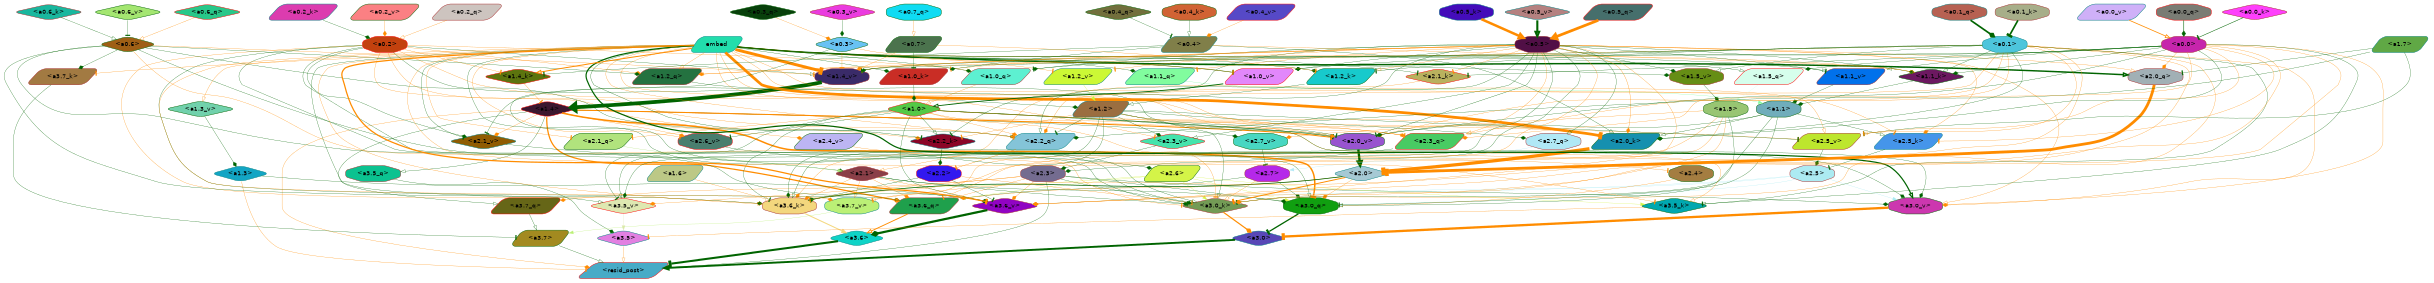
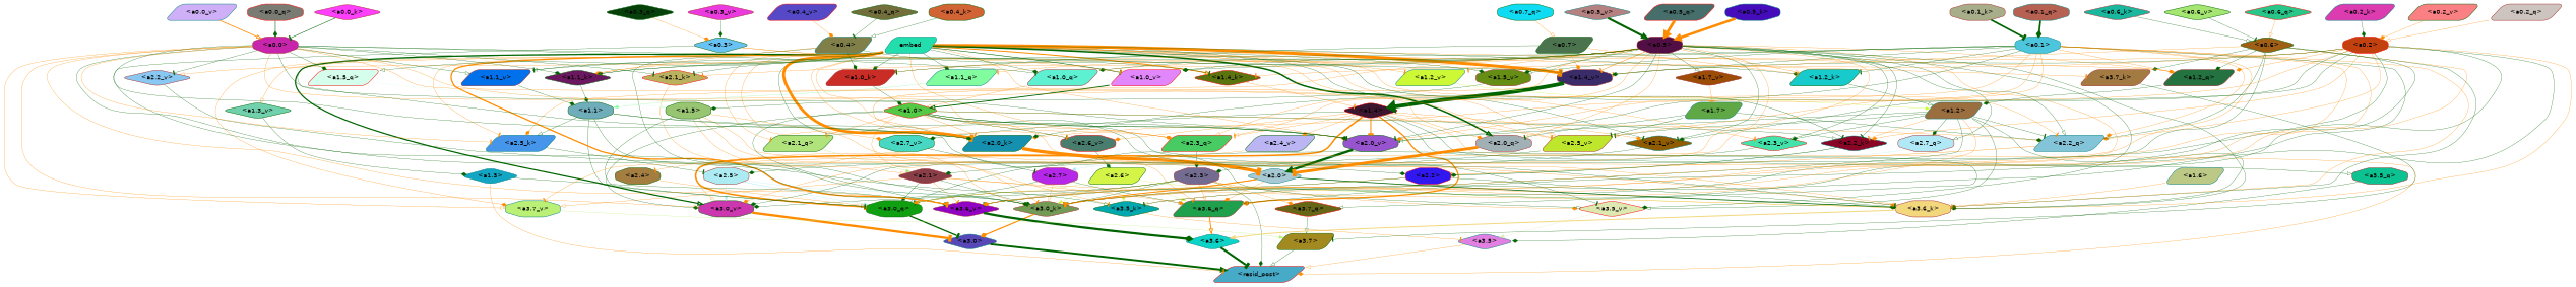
  strict digraph {
    splines=true
    node [color=brown fontname=Helvetica shape=parallelogram style="filled, rounded"]
    edge [arrowhead=diamond color=darkgreen penwidth=0.6]
    "<a3.7>" [color=darkgreen fillcolor="#a38a20"]
    "<resid_post>" [color=red fillcolor="#47abc7"]
    "<a3.6>" [color=teal fillcolor="#0ed3c7" shape=diamond]
    "<a3.5>" [color=teal fillcolor="#e280e1" shape=diamond]
    "<a3.0>" [color=teal fillcolor="#5847b7" shape=diamond]
    "<a2.3>" [fillcolor="#746c90" shape=octagon]
-   "<a3.7_q>" [color=red fillcolor="#666617"]
+   "<a3.7_q>" [color=red fillcolor="#666617" shape=diamond]
    "<a3.6_q>" [fillcolor="#1fa04c"]
    "<a3.0_q>" [color=darkgreen fillcolor="#109f10" shape=octagon]
    "<a3.0_k>" [fillcolor="#739b55" shape=diamond]
    "<a3.6_v>" [fillcolor="#9103c3" shape=diamond]
    "<a3.5_v>" [color=red fillcolor="#dee8b1" shape=diamond]
    "<a3.0_v>" [color=darkgreen fillcolor="#cc37af" shape=octagon]
    "<a1.4>" [color=red fillcolor="#3c172f" shape=diamond]
    "<a3.5_q>" [fillcolor="#0bc290" shape=octagon]
    "<a2.3_q>" [color=red fillcolor="#48cb63"]
    "<a2.7_v>" [color=darkgreen fillcolor="#48d7c2" shape=octagon]
    "<a2.6_v>" [color=red fillcolor="#497e6e" shape=octagon]
    "<a2.5_v>" [fillcolor="#bde62d"]
    "<a2.4_v>" [color=darkgreen fillcolor="#bcb5f3"]
    "<a2.1_v>" [color=teal fillcolor="#905c02" shape=diamond]
    "<a2.0_v>" [color=darkgreen fillcolor="#9854cf" shape=octagon]
    "<a2.7>" [fillcolor="#b528e9" shape=octagon]
    "<a2.6>" [color=darkgreen fillcolor="#d4f448"]
    "<a2.5>" [fillcolor="#acebf2" shape=octagon]
    "<a2.4>" [color=darkgreen fillcolor="#a47d41" shape=octagon]
    "<a2.1>" [fillcolor="#8a3f48" shape=diamond]
    "<a2.0>" [color=teal fillcolor="#a6c9d4" shape=diamond]
    "<a3.6_k>" [fillcolor="#f3d77d" shape=octagon]
    "<a3.5_k>" [color=darkgreen fillcolor="#01a8b0" shape=diamond]
    "<a3.7_v>" [color=teal fillcolor="#bbf076" shape=octagon]
    "<a1.3>" [color=teal fillcolor="#13a5c4" shape=diamond]
    "<a3.7_k>" [fillcolor="#a27a42"]
    "<a1.5>" [color=darkgreen fillcolor="#98c572" shape=octagon]
    "<a0.2>" [color=red fillcolor="#c3410e" shape=octagon]
    "<a2.2_q>" [color=teal fillcolor="#84c4d8"]
    "<a2.2_k>" [color=teal fillcolor="#8b0527" shape=diamond]
    "<a2.0_k>" [color=darkgreen fillcolor="#1690af"]
    "<a1.2_q>" [fillcolor="#247240"]
    "<a1.0_q>" [fillcolor="#5df0d1"]
    "<a1.4_k>" [color=red fillcolor="#5c740e" shape=diamond]
    "<a1.4_v>" [fillcolor="#3a2b69" shape=octagon]
    "<a2.2>" [color=red fillcolor="#3218f0" shape=octagon]
    "<a1.2>" [color=teal fillcolor="#9b6e40"]
    "<a1.0>" [color=red fillcolor="#54c946" shape=diamond]
    "<a2.3_v>" [color=red fillcolor="#45e3ac" shape=diamond]
    "<a2.7_q>" [fillcolor="#b0e8f6" shape=octagon]
    "<a2.1_q>" [color=darkgreen fillcolor="#b1e37d"]
    "<a1.1>" [color=darkgreen fillcolor="#70adbb" shape=octagon]
    "<a2.5_k>" [color=teal fillcolor="#4595ea"]
    "<a0.6>" [color=darkgreen fillcolor="#9f5f15" shape=diamond]
    embed [color=teal fillcolor="#22ddac"]
    "<a2.0_q>" [fillcolor="#a1b0b5" shape=octagon]
    "<a2.1_k>" [color=red fillcolor="#b9b15e" shape=diamond]
+   "<a2.2_v>" [fillcolor="#89c8f3" shape=diamond]
    "<a1.5_q>" [color=red fillcolor="#d6feec"]
    "<a1.1_q>" [color=teal fillcolor="#81fc9e"]
    "<a1.2_k>" [color=darkgreen fillcolor="#17cacc"]
    "<a1.1_k>" [color=darkgreen fillcolor="#6c1860" shape=diamond]
    "<a1.0_k>" [fillcolor="#c92d25"]
    "<a1.5_v>" [fillcolor="#668e15" shape=octagon]
    "<a1.3_v>" [color=darkgreen fillcolor="#71d1ac" shape=diamond]
    "<a1.2_v>" [color=teal fillcolor="#ccf835"]
    "<a1.1_v>" [fillcolor="#0171eb"]
    "<a1.0_v>" [color=red fillcolor="#e287fb"]
    "<a1.6>" [color=teal fillcolor="#bcc886"]
    "<a0.5>" [fillcolor="#510f46" shape=octagon]
+   "<a1.7_v>" [fillcolor="#9b4c07" shape=diamond]
    "<a1.7>" [color=teal fillcolor="#60a845"]
    "<a0.1>" [color=teal fillcolor="#4dc5dc" shape=octagon]
    "<a0.0>" [fillcolor="#c625ac" shape=octagon]
    "<a0.3>" [color=darkgreen fillcolor="#68c2f3" shape=diamond]
    "<a0.4>" [color=teal fillcolor="#807f49"]
    "<a0.7>" [color=darkgreen fillcolor="#4b734d"]
    "<a0.7_q>" [color=darkgreen fillcolor="#0fdcf3" shape=octagon]
    "<a0.6_q>" [color=red fillcolor="#28c789" shape=diamond]
    "<a0.5_q>" [color=red fillcolor="#466f6c"]
    "<a0.4_q>" [color=darkgreen fillcolor="#726f3c" shape=diamond]
    "<a0.3_q>" [color=darkgreen fillcolor="#08400b" shape=diamond]
    "<a0.2_q>" [fillcolor="#cdc4bf"]
    "<a0.1_q>" [color=teal fillcolor="#b76152" shape=octagon]
    "<a0.0_q>" [color=red fillcolor="#7a7c74" shape=octagon]
    "<a0.6_k>" [fillcolor="#19b79e" shape=diamond]
    "<a0.5_k>" [color=teal fillcolor="#440cba" shape=octagon]
    "<a0.4_k>" [color=darkgreen fillcolor="#d16334" shape=octagon]
    "<a0.2_k>" [color=teal fillcolor="#dc3caf"]
    "<a0.1_k>" [fillcolor="#a7ae89" shape=octagon]
    "<a0.0_k>" [fillcolor="#fe3ffc" shape=diamond]
    "<a0.6_v>" [color=darkgreen fillcolor="#a4e671" shape=diamond]
    "<a0.5_v>" [color=teal fillcolor="#b58180" shape=diamond]
    "<a0.4_v>" [color=red fillcolor="#5649c7"]
    "<a0.3_v>" [fillcolor="#ea3bdf" shape=diamond]
    "<a0.2_v>" [color=darkgreen fillcolor="#fb8083"]
    "<a0.0_v>" [color=teal fillcolor="#cfb0f8"]
    "<a3.7>" -> "<resid_post>" [arrowhead=onormal penwidth=0.6239100098609924]
    "<a3.6>" -> "<resid_post>" [arrowhead=tee penwidth=4.569062113761902]
    "<a3.5>" -> "<resid_post>" [arrowhead=onormal color=darkorange]
    "<a3.0>" -> "<resid_post>" [arrowhead=onormal penwidth=4.283544182777405]
    "<a2.3>" -> "<resid_post>"
    "<a2.3>" -> "<a3.7_q>" [color=darkorange]
    "<a2.3>" -> "<a3.6_q>" [arrowhead=onormal color=darkorange]
    "<a2.3>" -> "<a3.0_q>" [arrowhead=tee]
    "<a2.3>" -> "<a3.0_k>" [arrowhead=onormal]
    "<a2.3>" -> "<a3.6_v>" [color=darkorange]
    "<a2.3>" -> "<a3.5_v>" [color=darkorange]
    "<a2.3>" -> "<a3.0_v>"
    "<a3.7_q>" -> "<a3.7>" [arrowhead=onormal]
    "<a3.6_q>" -> "<a3.6>" [arrowhead=onormal color=darkorange penwidth=2.0347584784030914]
    "<a3.0_q>" -> "<a3.0>" [arrowhead=tee penwidth=2.8635367155075073]
    "<a3.0_k>" -> "<a3.0>" [color=darkorange penwidth=2.632905662059784]
    "<a3.6_v>" -> "<a3.6>" [penwidth=4.981305837631226]
    "<a3.5_v>" -> "<a3.5>" [color="#dee8b1" arrowhead=""]
    "<a3.0_v>" -> "<a3.0>" [arrowhead=tee color=darkorange penwidth=5.168330669403076]
    "<a1.4>" -> "<resid_post>" [color=darkorange]
    "<a1.4>" -> "<a3.7_q>" [arrowhead=onormal]
    "<a1.4>" -> "<a3.6_q>" [color=darkorange penwidth=2.7934007048606873]
    "<a1.4>" -> "<a3.0_q>" [arrowhead=tee color=darkorange penwidth=3.340754985809326]
    "<a1.4>" -> "<a3.5_q>" [arrowhead=onormal]
    "<a1.4>" -> "<a2.3_q>" [arrowhead=tee color=darkorange]
    "<a1.4>" -> "<a2.7_v>"
    "<a1.4>" -> "<a2.6_v>" [color=darkorange]
    "<a1.4>" -> "<a2.5_v>" [arrowhead=tee color=darkorange]
    "<a1.4>" -> "<a2.4_v>" [color=darkorange]
    "<a1.4>" -> "<a2.1_v>" [color=darkorange]
    "<a1.4>" -> "<a2.0_v>" [arrowhead=tee color=darkorange penwidth=2.268759250640869]
    "<a3.5_q>" -> "<a3.5>"
    "<a2.3_q>" -> "<a2.3>"
    "<a2.7_v>" -> "<a2.7>" [arrowhead=tee]
    "<a2.6_v>" -> "<a2.6>"
    "<a2.5_v>" -> "<a2.5>"
    "<a2.4_v>" -> "<a2.4>" [arrowhead=tee color=darkorange]
    "<a2.1_v>" -> "<a2.1>"
    "<a2.0_v>" -> "<a2.0>" [arrowhead=onormal penwidth=5.231471925973892]
    "<a2.7>" -> "<a3.6_q>" [arrowhead=onormal]
    "<a2.7>" -> "<a3.0_q>"
    "<a2.7>" -> "<a3.0_k>" [arrowhead=onormal color=darkorange]
    "<a2.6>" -> "<a3.6_q>" [color="#d4f448" arrowhead=""]
    "<a2.6>" -> "<a3.0_q>" [color="#d4f448" arrowhead=""]
    "<a2.6>" -> "<a3.0_k>" [color="#d4f448" arrowhead=""]
    "<a2.6>" -> "<a3.6_k>" [color="#d4f448" arrowhead=""]
    "<a2.6>" -> "<a3.5_k>" [color="#d4f448" arrowhead=""]
    "<a2.5>" -> "<a3.0_q>" [color="#acebf2" arrowhead=""]
    "<a2.5>" -> "<a3.0_k>" [color="#acebf2" arrowhead=""]
    "<a2.5>" -> "<a3.6_v>" [color="#acebf2" arrowhead=""]
    "<a2.5>" -> "<a3.0_v>" [color="#acebf2" arrowhead=""]
    "<a2.4>" -> "<a3.0_q>" [arrowhead=onormal color=darkorange]
    "<a2.1>" -> "<a3.6_q>" [color=darkorange]
    "<a2.1>" -> "<a3.0_q>"
    "<a2.1>" -> "<a3.0_k>"
    "<a2.1>" -> "<a3.6_v>" [arrowhead=tee color=darkorange]
    "<a2.1>" -> "<a3.6_k>" [color=darkorange]
    "<a2.1>" -> "<a3.7_v>" [arrowhead=onormal color=darkorange]
    "<a2.0>" -> "<a3.6_q>" [color=darkorange]
    "<a2.0>" -> "<a3.0_q>" [color=darkorange]
    "<a2.0>" -> "<a3.0_k>" [arrowhead=tee color=darkorange penwidth=2.161143198609352]
    "<a2.0>" -> "<a3.6_k>" [penwidth=1.6382827460765839]
    "<a3.6_k>" -> "<a3.6>" [color="#f3d77d" penwidth=2.1760786175727844 arrowhead=""]
    "<a3.5_k>" -> "<a3.5>" [arrowhead=tee color=darkorange]
    "<a3.7_v>" -> "<a3.7>" [color="#bbf076" arrowhead=""]
    "<a1.3>" -> "<resid_post>" [arrowhead=tee color=darkorange]
    "<a1.3>" -> "<a3.6_v>"
    "<a3.7_k>" -> "<a3.7>" [arrowhead=tee]
    "<a1.5>" -> "<a3.6_q>" [arrowhead=tee color=darkorange]
    "<a1.5>" -> "<a3.0_q>" [arrowhead=onormal]
    "<a1.5>" -> "<a3.0_k>" [color=darkorange]
    "<a1.5>" -> "<a2.7_v>" [color=darkorange]
    "<a1.5>" -> "<a3.6_k>" [color=darkorange]
    "<a0.2>" -> "<a3.6_q>" [arrowhead=onormal]
    "<a0.2>" -> "<a3.0_q>" [arrowhead=onormal]
    "<a0.2>" -> "<a3.0_k>" [arrowhead=tee]
    "<a0.2>" -> "<a2.1_v>"
    "<a0.2>" -> "<a2.0_v>" [arrowhead=onormal]
    "<a0.2>" -> "<a3.6_k>" [color=darkorange]
    "<a0.2>" -> "<a2.2_q>" [color=darkorange]
    "<a0.2>" -> "<a2.2_k>" [color=darkorange]
    "<a0.2>" -> "<a2.0_k>" [color=darkorange]
    "<a0.2>" -> "<a1.2_q>" [color=darkorange]
    "<a0.2>" -> "<a1.0_q>" [arrowhead=onormal color=darkorange]
    "<a0.2>" -> "<a1.4_k>" [arrowhead=tee color=darkorange]
    "<a0.2>" -> "<a1.4_v>" [arrowhead=onormal]
    "<a2.2_q>" -> "<a2.2>" [arrowhead=tee color=darkorange penwidth=0.7553567886352539]
    "<a2.2_k>" -> "<a2.2>" [penwidth=0.8854708671569824]
    "<a2.0_k>" -> "<a2.0>" [arrowhead=tee color=darkorange penwidth=7.231504917144775]
    "<a1.2_q>" -> "<a1.2>"
    "<a1.0_q>" -> "<a1.0>" [arrowhead=onormal color=darkorange]
    "<a1.4_k>" -> "<a1.4>" [arrowhead=tee color=darkorange]
    "<a1.4_v>" -> "<a1.4>" [arrowhead=onormal penwidth=8.36684274673462]
    "<a2.2>" -> "<a3.0_k>" [arrowhead=tee color=darkorange]
    "<a2.2>" -> "<a3.6_v>" [arrowhead=tee]
    "<a2.2>" -> "<a3.6_k>" [arrowhead=tee]
    "<a1.2>" -> "<a3.0_k>" [arrowhead=onormal]
    "<a1.2>" -> "<a3.5_v>" [arrowhead=onormal]
    "<a1.2>" -> "<a2.5_v>" [arrowhead=tee]
    "<a1.2>" -> "<a2.0_v>" [arrowhead=tee]
    "<a1.2>" -> "<a3.6_k>"
    "<a1.2>" -> "<a3.5_k>" [arrowhead=onormal color=darkorange]
    "<a1.2>" -> "<a2.2_q>" [arrowhead=tee]
    "<a1.2>" -> "<a2.2_k>" [arrowhead=tee color=darkorange]
    "<a1.2>" -> "<a2.3_v>"
    "<a1.2>" -> "<a2.7_q>"
    "<a1.0>" -> "<a3.0_k>" [arrowhead=tee color=darkorange]
    "<a1.0>" -> "<a3.6_v>"
    "<a1.0>" -> "<a3.5_v>" [arrowhead=tee]
    "<a1.0>" -> "<a3.0_v>"
    "<a1.0>" -> "<a2.3_q>" [color=darkorange]
    "<a1.0>" -> "<a2.6_v>" [arrowhead=tee]
    "<a1.0>" -> "<a2.0_v>" [arrowhead=tee penwidth=1.2213096618652344]
    "<a1.0>" -> "<a3.6_k>" [arrowhead=tee]
    "<a1.0>" -> "<a2.2_q>" [color=darkorange]
    "<a1.0>" -> "<a2.2_k>" [arrowhead=onormal]
    "<a1.0>" -> "<a2.0_k>" [arrowhead=tee color=darkorange]
    "<a1.0>" -> "<a2.1_q>" [arrowhead=tee color=darkorange]
    "<a2.3_v>" -> "<a2.3>"
    "<a2.7_q>" -> "<a2.7>" [color="#b0e8f6" arrowhead=""]
    "<a2.1_q>" -> "<a2.1>" [color="#b1e37d" arrowhead=""]
    "<a1.1>" -> "<a3.0_q>" [arrowhead=tee]
    "<a1.1>" -> "<a3.0_k>" [arrowhead=tee]
    "<a1.1>" -> "<a2.0_v>"
    "<a1.1>" -> "<a2.0_k>" [arrowhead=onormal]
    "<a1.1>" -> "<a2.5_k>" [arrowhead=onormal]
    "<a2.5_k>" -> "<a2.5>" [arrowhead=tee]
    "<a0.6>" -> "<a3.0_k>" [arrowhead=tee color=darkorange]
    "<a0.6>" -> "<a3.6_v>"
    "<a0.6>" -> "<a3.0_v>"
    "<a0.6>" -> "<a3.6_k>"
    "<a0.6>" -> "<a3.7_k>"
    "<a0.6>" -> "<a2.2_q>" [arrowhead=onormal]
    "<a0.6>" -> "<a1.2_q>"
    "<a0.6>" -> "<a1.4_v>" [arrowhead=tee color=darkorange]
    embed -> "<a3.0_k>"
    embed -> "<a3.6_v>" [arrowhead=tee color=darkorange penwidth=2.7825746536254883]
    embed -> "<a3.5_v>" [arrowhead=onormal]
    embed -> "<a3.0_v>" [arrowhead=onormal penwidth=2.6950180530548096]
    embed -> "<a2.3_q>" [arrowhead=onormal color=darkorange]
    embed -> "<a2.6_v>" [arrowhead=tee color=darkorange]
    embed -> "<a2.5_v>" [arrowhead=onormal color=darkorange]
    embed -> "<a2.1_v>" [arrowhead=tee]
    embed -> "<a2.0_v>" [color=darkorange]
    embed -> "<a3.6_k>" [arrowhead=onormal color=darkorange]
    embed -> "<a3.5_k>" [arrowhead=tee color=darkorange]
    embed -> "<a3.7_v>" [color=darkorange]
    embed -> "<a3.7_k>" [arrowhead=tee color=darkorange]
    embed -> "<a2.2_q>" [arrowhead=tee color=darkorange]
    embed -> "<a2.2_k>" [arrowhead=tee penwidth=0.6698317527770996]
    embed -> "<a2.0_k>" [arrowhead=tee color=darkorange penwidth=6.12570995092392]
    embed -> "<a1.2_q>" [arrowhead=onormal color=darkorange penwidth=0.6087074279785156]
    embed -> "<a1.0_q>"
    embed -> "<a1.4_k>" [arrowhead=onormal color=darkorange penwidth=2.1858973503112793]
    embed -> "<a1.4_v>" [arrowhead=tee color=darkorange penwidth=6.590077131986618]
    embed -> "<a2.3_v>" [arrowhead=tee color=darkorange]
    embed -> "<a2.1_q>" [arrowhead=tee color=darkorange]
    embed -> "<a2.5_k>" [arrowhead=tee color=darkorange]
    embed -> "<a2.0_q>" [arrowhead=onormal penwidth=3.305941343307495]
    embed -> "<a2.1_k>" [arrowhead=tee]
+   embed -> "<a2.2_v>" [arrowhead=onormal color=darkorange]
    embed -> "<a1.5_q>" [arrowhead=onormal]
    embed -> "<a1.1_q>"
    embed -> "<a1.2_k>"
    embed -> "<a1.1_k>" [color=darkorange]
    embed -> "<a1.0_k>"
    embed -> "<a1.5_v>"
    embed -> "<a1.3_v>" [arrowhead=onormal color=darkorange]
    embed -> "<a1.2_v>" [arrowhead=tee color=darkorange]
    embed -> "<a1.1_v>" [arrowhead=onormal]
    embed -> "<a1.0_v>" [arrowhead=tee penwidth=1.2076449394226074]
    "<a2.0_q>" -> "<a2.0>" [arrowhead=tee color=darkorange penwidth=6.256794691085815]
    "<a2.1_k>" -> "<a2.1>" [arrowhead=onormal color=darkorange]
+   "<a2.2_v>" -> "<a2.2>"
    "<a1.5_q>" -> "<a1.5>" [color="#d6feec" arrowhead=""]
    "<a1.1_q>" -> "<a1.1>" [color="#81fc9e" arrowhead=""]
    "<a1.2_k>" -> "<a1.2>" [arrowhead=onormal]
    "<a1.1_k>" -> "<a1.1>"
    "<a1.0_k>" -> "<a1.0>"
    "<a1.5_v>" -> "<a1.5>"
    "<a1.3_v>" -> "<a1.3>"
    "<a1.2_v>" -> "<a1.2>" [color="#ccf835" arrowhead=""]
    "<a1.1_v>" -> "<a1.1>"
    "<a1.0_v>" -> "<a1.0>" [arrowhead=onormal penwidth=1.9665732383728027]
    "<a1.6>" -> "<a3.6_k>" [arrowhead=onormal color=darkorange]
    "<a0.5>" -> "<a3.6_v>" [color=darkorange]
    "<a0.5>" -> "<a3.5_v>"
    "<a0.5>" -> "<a3.0_v>" [arrowhead=onormal color=darkorange]
    "<a0.5>" -> "<a2.3_q>" [arrowhead=onormal color=darkorange]
    "<a0.5>" -> "<a2.1_v>" [arrowhead=tee]
    "<a0.5>" -> "<a2.0_v>" [arrowhead=tee]
    "<a0.5>" -> "<a3.6_k>" [arrowhead=onormal]
    "<a0.5>" -> "<a3.7_v>" [arrowhead=tee color=darkorange]
    "<a0.5>" -> "<a2.2_q>" [arrowhead=onormal]
    "<a0.5>" -> "<a2.2_k>" [arrowhead=tee]
    "<a0.5>" -> "<a2.0_k>" [color=darkorange penwidth=0.6900839805603027]
    "<a0.5>" -> "<a1.2_q>" [color=darkorange]
    "<a0.5>" -> "<a1.0_q>"
    "<a0.5>" -> "<a1.4_v>" [arrowhead=tee color=darkorange penwidth=0.9985027313232422]
    "<a0.5>" -> "<a2.3_v>" [arrowhead=onormal]
    "<a0.5>" -> "<a2.7_q>" [arrowhead=onormal]
    "<a0.5>" -> "<a2.5_k>" [color=darkorange]
    "<a0.5>" -> "<a2.0_q>" [arrowhead=onormal color=darkorange]
    "<a0.5>" -> "<a2.1_k>" [arrowhead=tee color=darkorange]
    "<a0.5>" -> "<a1.1_q>" [arrowhead=tee color=darkorange]
    "<a0.5>" -> "<a1.2_k>" [arrowhead=onormal color=darkorange]
    "<a0.5>" -> "<a1.1_k>"
    "<a0.5>" -> "<a1.0_k>" [arrowhead=tee color=darkorange]
    "<a0.5>" -> "<a1.5_v>"
    "<a0.5>" -> "<a1.2_v>" [arrowhead=tee color=darkorange]
    "<a0.5>" -> "<a1.1_v>" [arrowhead=tee]
    "<a0.5>" -> "<a1.0_v>"
+   "<a0.5>" -> "<a1.7_v>" [arrowhead=onormal]
+   "<a1.7_v>" -> "<a1.7>" [arrowhead=tee color=darkorange]
    "<a1.7>" -> "<a2.5_v>" [arrowhead=tee]
    "<a1.7>" -> "<a2.2_q>"
    "<a1.7>" -> "<a2.0_q>" [arrowhead=tee]
    "<a0.1>" -> "<a3.0_k>" [color=darkorange]
    "<a0.1>" -> "<a3.6_v>" [color=darkorange]
    "<a0.1>" -> "<a3.0_v>" [color=darkorange]
    "<a0.1>" -> "<a2.3_q>" [arrowhead=onormal color=darkorange]
    "<a0.1>" -> "<a2.5_v>" [arrowhead=onormal color=darkorange]
    "<a0.1>" -> "<a2.0_v>" [color=darkorange]
    "<a0.1>" -> "<a3.6_k>" [arrowhead=tee color=darkorange]
    "<a0.1>" -> "<a3.5_k>" [arrowhead=tee]
    "<a0.1>" -> "<a2.2_q>" [color=darkorange]
    "<a0.1>" -> "<a2.0_k>"
    "<a0.1>" -> "<a1.2_q>" [arrowhead=onormal color=darkorange penwidth=0.6218185424804688]
    "<a0.1>" -> "<a1.4_v>"
    "<a0.1>" -> "<a1.2_k>" [arrowhead=tee]
    "<a0.1>" -> "<a1.1_k>" [arrowhead=onormal]
    "<a0.1>" -> "<a1.5_v>" [arrowhead=onormal]
    "<a0.1>" -> "<a1.0_v>"
    "<a0.0>" -> "<a3.6_v>" [color=darkorange]
    "<a0.0>" -> "<a3.0_v>" [arrowhead=onormal color=darkorange]
    "<a0.0>" -> "<a2.3_q>" [color=darkorange]
    "<a0.0>" -> "<a2.5_v>" [arrowhead=tee color=darkorange]
    "<a0.0>" -> "<a2.0_v>"
    "<a0.0>" -> "<a3.5_k>" [arrowhead=onormal]
    "<a0.0>" -> "<a3.7_v>" [arrowhead=onormal color=darkorange]
    "<a0.0>" -> "<a2.0_k>"
    "<a0.0>" -> "<a1.0_q>" [arrowhead=tee]
    "<a0.0>" -> "<a1.4_v>" [arrowhead=tee]
    "<a0.0>" -> "<a2.5_k>" [arrowhead=tee color=darkorange]
    "<a0.0>" -> "<a2.0_q>" [color=darkorange]
    "<a0.0>" -> "<a2.1_k>" [arrowhead=tee]
+   "<a0.0>" -> "<a2.2_v>" [arrowhead=tee]
    "<a0.0>" -> "<a1.5_q>"
    "<a0.0>" -> "<a1.1_k>"
    "<a0.0>" -> "<a1.1_v>" [arrowhead=onormal]
    "<a0.3>" -> "<a3.0_k>" [arrowhead=onormal]
    "<a0.3>" -> "<a1.4_v>" [arrowhead=tee color=darkorange]
    "<a0.3>" -> "<a1.0_v>" [arrowhead=tee color=darkorange]
    "<a0.4>" -> "<a2.0_k>" [arrowhead=onormal]
    "<a0.4>" -> "<a1.4_k>" [arrowhead=tee]
    "<a0.4>" -> "<a1.1_k>" [arrowhead=onormal color=darkorange]
    "<a0.4>" -> "<a1.0_k>"
    "<a0.7>" -> "<a1.4_v>" [color=darkorange]
    "<a0.7>" -> "<a1.2_k>" [arrowhead=tee color=darkorange]
    "<a0.7>" -> "<a1.0_k>" [arrowhead=tee]
    "<a0.7_q>" -> "<a0.7>" [arrowhead=onormal color=darkorange]
    "<a0.6_q>" -> "<a0.6>" [arrowhead=onormal color=darkorange]
    "<a0.5_q>" -> "<a0.5>" [arrowhead=onormal color=darkorange penwidth=6.156635046005249]
    "<a0.4_q>" -> "<a0.4>" [arrowhead=tee]
    "<a0.3_q>" -> "<a0.3>" [color=darkorange]
    "<a0.2_q>" -> "<a0.2>" [arrowhead=onormal color=darkorange]
    "<a0.1_q>" -> "<a0.1>" [penwidth=3.795884132385254]
    "<a0.0_q>" -> "<a0.0>" [penwidth=1.2393803596496582]
    "<a0.6_k>" -> "<a0.6>" [arrowhead=onormal]
    "<a0.5_k>" -> "<a0.5>" [arrowhead=onormal color=darkorange penwidth=5.603226900100708]
    "<a0.4_k>" -> "<a0.4>" [arrowhead=onormal]
    "<a0.2_k>" -> "<a0.2>"
    "<a0.1_k>" -> "<a0.1>" [arrowhead=tee penwidth=3.7429747581481934]
    "<a0.0_k>" -> "<a0.0>" [arrowhead=tee penwidth=1.106727123260498]
    "<a0.6_v>" -> "<a0.6>" [arrowhead=tee]
    "<a0.5_v>" -> "<a0.5>" [arrowhead=onormal penwidth=4.667354106903076]
    "<a0.4_v>" -> "<a0.4>" [color=darkorange]
    "<a0.3_v>" -> "<a0.3>"
    "<a0.2_v>" -> "<a0.2>" [color=darkorange]
    "<a0.0_v>" -> "<a0.0>" [arrowhead=onormal color=darkorange penwidth=1.7084956169128418]
  }
